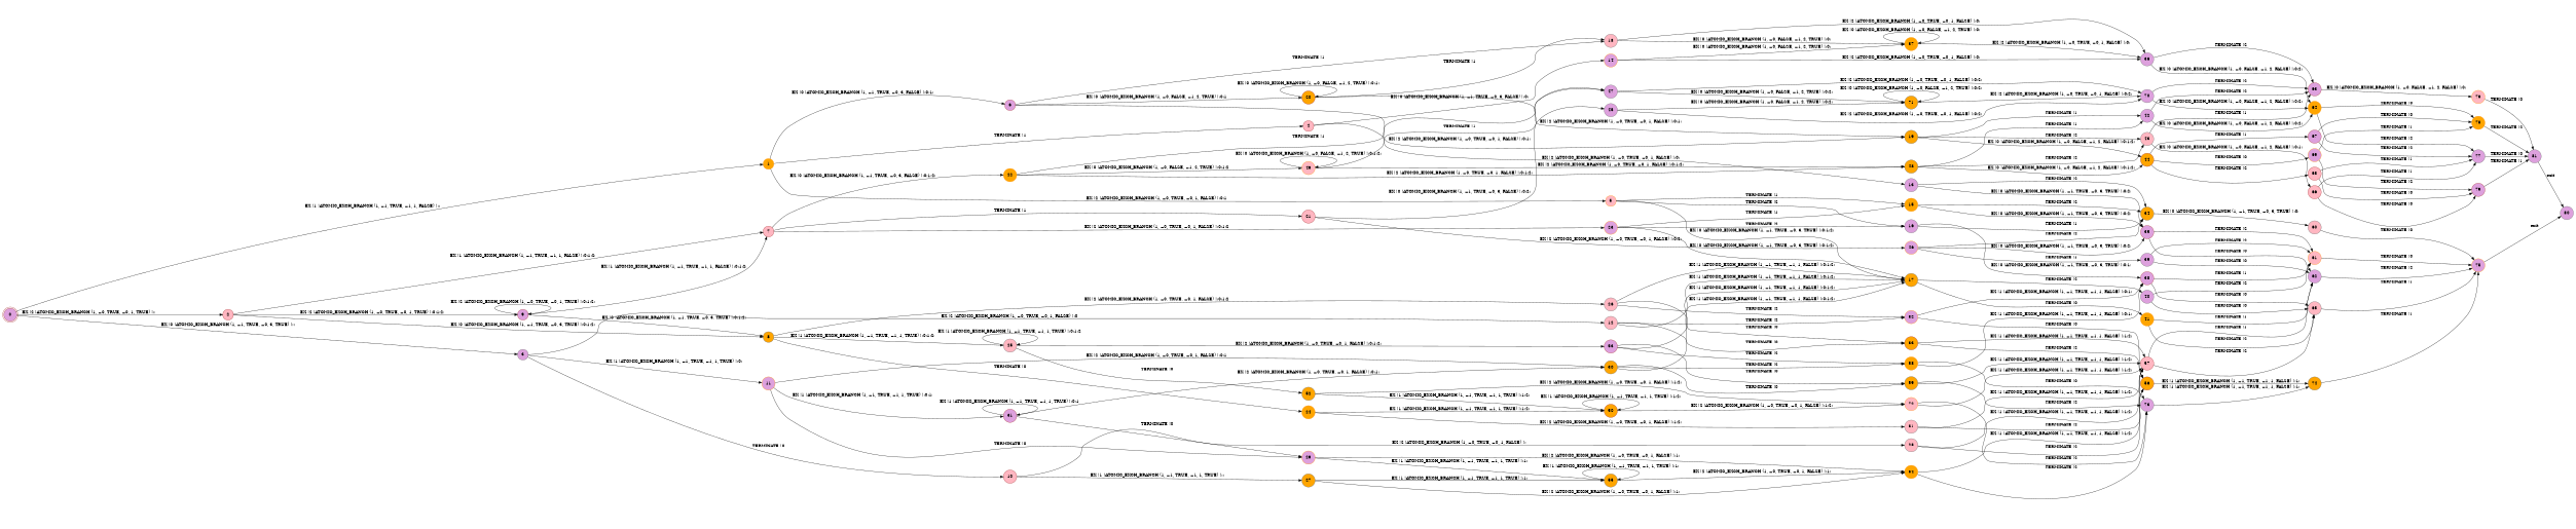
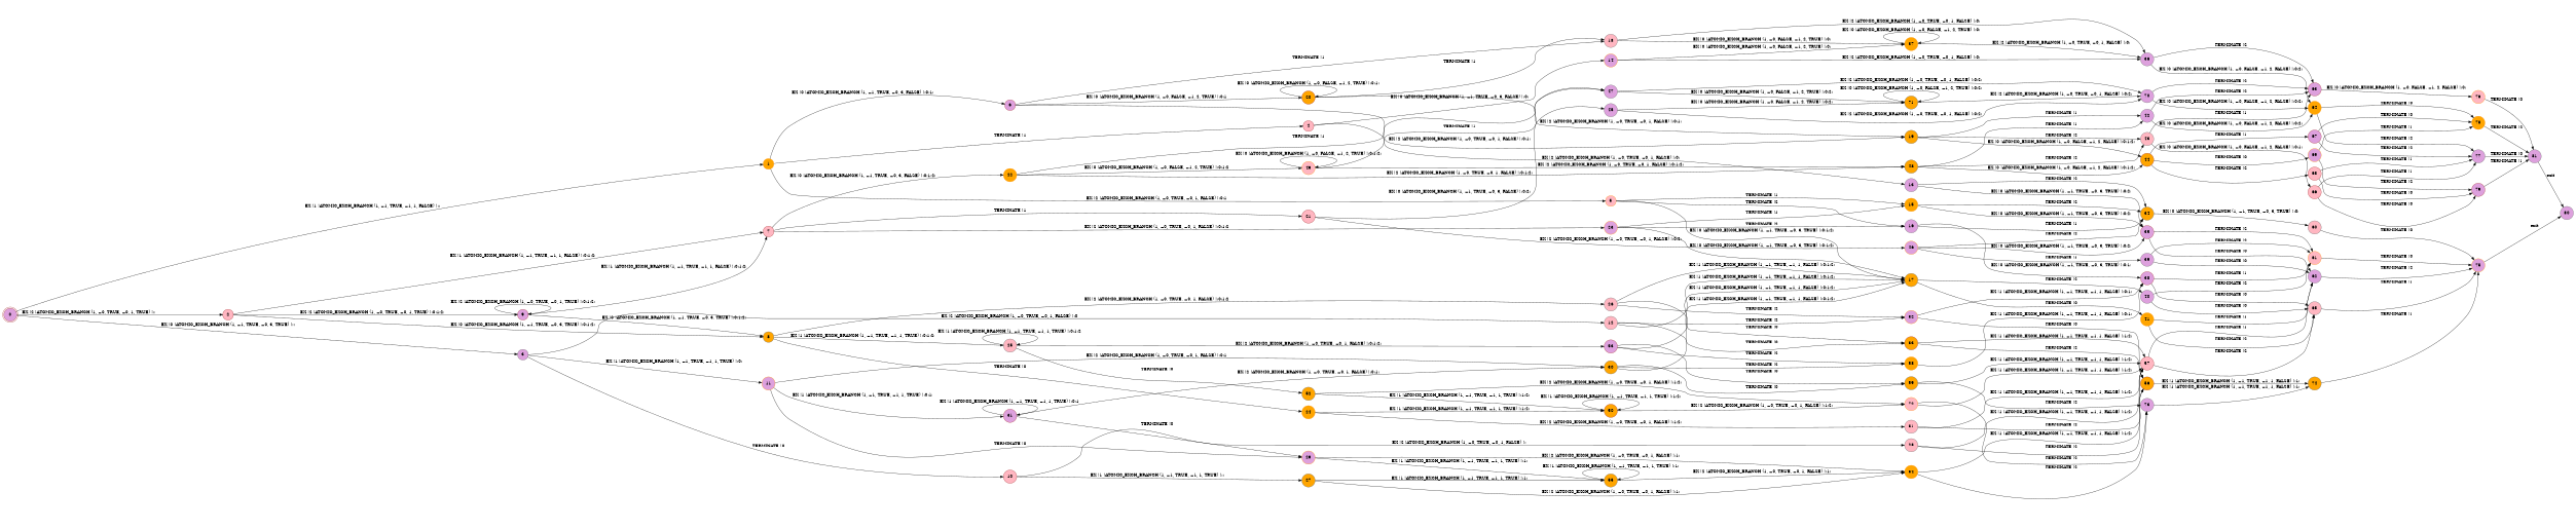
  digraph {
    rankdir=LR
    node [color=gray40 fillcolor=plum shape=circle style=filled]
    0 [color=brown peripheries=2]
    1 [color=darkorange fillcolor=orange]
    2 [color=brown fillcolor=lightpink]
    3
    4 [color=brown fillcolor=lightpink]
    5 [color=darkorange fillcolor=lightpink]
    6 [color=brown]
    7 [color=brown fillcolor=lightpink]
    8 [fillcolor=orange]
    9 [color=brown]
    10 [color=brown fillcolor=lightpink]
    11 [color=darkorange]
    12 [fillcolor=lightpink]
    13
    14 [color=darkorange]
    15 [color=darkorange fillcolor=orange]
    16
    17 [fillcolor=orange]
    18 [fillcolor=lightpink]
    19 [fillcolor=orange]
    20 [color=brown fillcolor=orange]
    21 [color=brown fillcolor=lightpink]
    22 [color=darkorange fillcolor=orange]
    23 [color=darkorange]
    24 [color=darkorange fillcolor=orange]
    25 [fillcolor=lightpink]
    26 [fillcolor=lightpink]
    27 [fillcolor=orange]
    28 [fillcolor=lightpink]
    29 [color=darkorange]
    30 [fillcolor=orange]
    31 [color=brown]
    32 [color=darkorange]
    33 [color=brown fillcolor=orange]
    34 [fillcolor=orange]
    35 [color=brown]
    36
    37 [color=darkorange fillcolor=orange]
    38 [color=brown]
    40
    41 [color=darkorange fillcolor=orange]
    42
    43 [fillcolor=lightpink]
    44 [color=brown fillcolor=orange]
    45
    46 [color=darkorange]
    47
    48 [fillcolor=orange]
    49 [color=darkorange fillcolor=lightpink]
    50 [color=brown fillcolor=orange]
    51 [fillcolor=lightpink]
    52 [fillcolor=orange]
    53 [color=brown]
    54 [color=darkorange fillcolor=orange]
    55 [fillcolor=orange]
    56 [color=brown fillcolor=orange]
    57 [color=brown fillcolor=lightpink]
    58 [color=darkorange fillcolor=orange]
    59 [fillcolor=orange]
    60 [fillcolor=lightpink]
    61 [color=darkorange fillcolor=lightpink]
    62
    63 [color=brown]
    64 [color=darkorange fillcolor=orange]
    65 [fillcolor=lightpink]
    39
    66 [color=brown fillcolor=lightpink]
    67 [color=brown]
    68 [color=brown fillcolor=lightpink]
    69 [color=darkorange]
    70
    71 [fillcolor=orange]
    72 [color=darkorange fillcolor=lightpink]
    73
    74 [fillcolor=orange]
    75 [color=darkorange]
    76 [color=darkorange fillcolor=lightpink]
    77
    78 [color=darkorange fillcolor=orange]
    79 [color=brown]
    80
    81
    0 -> 1 [label="EX !1 !ATOMIC_EXCH_BRANCH (1, +1, TRUE, +1, 1, FALSE) !::"]
    0 -> 2 [label="EX !2 !ATOMIC_EXCH_BRANCH (1, +0, TRUE, +0, 1, TRUE) !::"]
    0 -> 3 [label="EX !0 !ATOMIC_EXCH_BRANCH (1, +1, TRUE, +0, 3, TRUE) !::"]
    1 -> 4 [label="TERMINATE !1"]
    1 -> 5 [label="EX !2 !ATOMIC_EXCH_BRANCH (1, +0, TRUE, +0, 1, FALSE) !:0:1:"]
    1 -> 6 [label="EX !0 !ATOMIC_EXCH_BRANCH (1, +1, TRUE, +0, 3, FALSE) !:0:1:"]
    2 -> 7 [label="EX !1 !ATOMIC_EXCH_BRANCH (1, +1, TRUE, +1, 1, FALSE) !:0:1:2:"]
    2 -> 8 [label="EX !0 !ATOMIC_EXCH_BRANCH (1, +1, TRUE, +0, 3, TRUE) !:0:1:2:"]
    2 -> 9 [label="EX !2 !ATOMIC_EXCH_BRANCH (1, +0, TRUE, +0, 1, TRUE) !:0:1:2:"]
    3 -> 10 [label="TERMINATE !0"]
    3 -> 11 [label="EX !1 !ATOMIC_EXCH_BRANCH (1, +1, TRUE, +1, 1, TRUE) !:0:"]
    3 -> 12 [label="EX !2 !ATOMIC_EXCH_BRANCH (1, +0, TRUE, +0, 1, FALSE) !:0:"]
    4 -> 13 [label="EX !2 !ATOMIC_EXCH_BRANCH (1, +0, TRUE, +0, 1, FALSE) !:0:"]
    4 -> 14 [label="EX !0 !ATOMIC_EXCH_BRANCH (1, +1, TRUE, +0, 3, FALSE) !:0:"]
    5 -> 15 [label="TERMINATE !1"]
    5 -> 16 [label="TERMINATE !2"]
    5 -> 17 [label="EX !0 !ATOMIC_EXCH_BRANCH (1, +1, TRUE, +0, 3, TRUE) !:0:1:2:"]
    6 -> 18 [label="TERMINATE !1"]
    6 -> 19 [label="EX !2 !ATOMIC_EXCH_BRANCH (1, +0, TRUE, +0, 1, FALSE) !:0:1:"]
    6 -> 20 [label="EX !0 !ATOMIC_EXCH_BRANCH (1, +0, FALSE, +1, 2, TRUE) !:0:1:"]
    7 -> 21 [label="TERMINATE !1"]
    7 -> 22 [label="EX !0 !ATOMIC_EXCH_BRANCH (1, +1, TRUE, +0, 3, FALSE) !:0:1:2:"]
    7 -> 23 [label="EX !2 !ATOMIC_EXCH_BRANCH (1, +0, TRUE, +0, 1, FALSE) !:0:1:2:"]
    8 -> 24 [label="TERMINATE !0"]
    8 -> 25 [label="EX !1 !ATOMIC_EXCH_BRANCH (1, +1, TRUE, +1, 1, TRUE) !:0:1:2:"]
    8 -> 26 [label="EX !2 !ATOMIC_EXCH_BRANCH (1, +0, TRUE, +0, 1, FALSE) !:0:1:2:"]
    9 -> 7 [label="EX !1 !ATOMIC_EXCH_BRANCH (1, +1, TRUE, +1, 1, FALSE) !:0:1:2:"]
    9 -> 8 [label="EX !0 !ATOMIC_EXCH_BRANCH (1, +1, TRUE, +0, 3, TRUE) !:0:1:2:"]
    9 -> 9 [label="EX !2 !ATOMIC_EXCH_BRANCH (1, +0, TRUE, +0, 1, TRUE) !:0:1:2:"]
    10 -> 27 [label="EX !1 !ATOMIC_EXCH_BRANCH (1, +1, TRUE, +1, 1, TRUE) !::"]
    10 -> 28 [label="EX !2 !ATOMIC_EXCH_BRANCH (1, +0, TRUE, +0, 1, FALSE) !::"]
    11 -> 29 [label="TERMINATE !0"]
    11 -> 30 [label="EX !2 !ATOMIC_EXCH_BRANCH (1, +0, TRUE, +0, 1, FALSE) !:0:1:"]
    11 -> 31 [label="EX !1 !ATOMIC_EXCH_BRANCH (1, +1, TRUE, +1, 1, TRUE) !:0:1:"]
    12 -> 17 [label="EX !1 !ATOMIC_EXCH_BRANCH (1, +1, TRUE, +1, 1, FALSE) !:0:1:2:"]
    12 -> 32 [label="TERMINATE !2"]
    12 -> 33 [label="TERMINATE !0"]
    13 -> 34 [label="TERMINATE !2"]
    13 -> 35 [label="EX !0 !ATOMIC_EXCH_BRANCH (1, +1, TRUE, +0, 3, TRUE) !:0:2:"]
    14 -> 36 [label="EX !2 !ATOMIC_EXCH_BRANCH (1, +0, TRUE, +0, 1, FALSE) !:0:"]
    14 -> 37 [label="EX !0 !ATOMIC_EXCH_BRANCH (1, +0, FALSE, +1, 2, TRUE) !:0:"]
    15 -> 34 [label="TERMINATE !2"]
    15 -> 35 [label="EX !0 !ATOMIC_EXCH_BRANCH (1, +1, TRUE, +0, 3, TRUE) !:0:2:"]
    16 -> 34 [label="TERMINATE !1"]
    16 -> 38 [label="EX !0 !ATOMIC_EXCH_BRANCH (1, +1, TRUE, +0, 3, TRUE) !:0:1:"]
    17 -> 40 [label="TERMINATE !2"]
    17 -> 41 [label="TERMINATE !0"]
    18 -> 36 [label="EX !2 !ATOMIC_EXCH_BRANCH (1, +0, TRUE, +0, 1, FALSE) !:0:"]
    18 -> 37 [label="EX !0 !ATOMIC_EXCH_BRANCH (1, +0, FALSE, +1, 2, TRUE) !:0:"]
    19 -> 42 [label="TERMINATE !1"]
    19 -> 43 [label="TERMINATE !2"]
    19 -> 44 [label="EX !0 !ATOMIC_EXCH_BRANCH (1, +0, FALSE, +1, 2, FALSE) !:0:1:2:"]
    20 -> 18 [label="TERMINATE !1"]
    20 -> 19 [label="EX !2 !ATOMIC_EXCH_BRANCH (1, +0, TRUE, +0, 1, FALSE) !:0:1:"]
    20 -> 20 [label="EX !0 !ATOMIC_EXCH_BRANCH (1, +0, FALSE, +1, 2, TRUE) !:0:1:"]
    21 -> 45 [label="EX !0 !ATOMIC_EXCH_BRANCH (1, +1, TRUE, +0, 3, FALSE) !:0:2:"]
    21 -> 46 [label="EX !2 !ATOMIC_EXCH_BRANCH (1, +0, TRUE, +0, 1, FALSE) !:0:2:"]
    22 -> 47 [label="TERMINATE !1"]
    22 -> 48 [label="EX !2 !ATOMIC_EXCH_BRANCH (1, +0, TRUE, +0, 1, FALSE) !:0:1:2:"]
    22 -> 49 [label="EX !0 !ATOMIC_EXCH_BRANCH (1, +0, FALSE, +1, 2, TRUE) !:0:1:2:"]
    23 -> 15 [label="TERMINATE !1"]
    23 -> 16 [label="TERMINATE !2"]
    23 -> 17 [label="EX !0 !ATOMIC_EXCH_BRANCH (1, +1, TRUE, +0, 3, TRUE) !:0:1:2:"]
    24 -> 50 [label="EX !1 !ATOMIC_EXCH_BRANCH (1, +1, TRUE, +1, 1, TRUE) !:1:2:"]
    24 -> 51 [label="EX !2 !ATOMIC_EXCH_BRANCH (1, +0, TRUE, +0, 1, FALSE) !:1:2:"]
    25 -> 25 [label="EX !1 !ATOMIC_EXCH_BRANCH (1, +1, TRUE, +1, 1, TRUE) !:0:1:2:"]
    25 -> 52 [label="TERMINATE !0"]
    25 -> 53 [label="EX !2 !ATOMIC_EXCH_BRANCH (1, +0, TRUE, +0, 1, FALSE) !:0:1:2:"]
    26 -> 17 [label="EX !1 !ATOMIC_EXCH_BRANCH (1, +1, TRUE, +1, 1, FALSE) !:0:1:2:"]
    26 -> 32 [label="TERMINATE !2"]
    26 -> 33 [label="TERMINATE !0"]
    27 -> 54 [label="EX !2 !ATOMIC_EXCH_BRANCH (1, +0, TRUE, +0, 1, FALSE) !:1:"]
    27 -> 55 [label="EX !1 !ATOMIC_EXCH_BRANCH (1, +1, TRUE, +1, 1, TRUE) !:1:"]
    28 -> 56 [label="TERMINATE !2"]
    28 -> 57 [label="EX !1 !ATOMIC_EXCH_BRANCH (1, +1, TRUE, +1, 1, FALSE) !:1:2:"]
    29 -> 54 [label="EX !2 !ATOMIC_EXCH_BRANCH (1, +0, TRUE, +0, 1, FALSE) !:1:"]
    29 -> 55 [label="EX !1 !ATOMIC_EXCH_BRANCH (1, +1, TRUE, +1, 1, TRUE) !:1:"]
    30 -> 17 [label="EX !1 !ATOMIC_EXCH_BRANCH (1, +1, TRUE, +1, 1, FALSE) !:0:1:2:"]
    30 -> 58 [label="TERMINATE !2"]
    30 -> 59 [label="TERMINATE !0"]
    31 -> 29 [label="TERMINATE !0"]
    31 -> 30 [label="EX !2 !ATOMIC_EXCH_BRANCH (1, +0, TRUE, +0, 1, FALSE) !:0:1:"]
    31 -> 31 [label="EX !1 !ATOMIC_EXCH_BRANCH (1, +1, TRUE, +1, 1, TRUE) !:0:1:"]
    32 -> 38 [label="EX !1 !ATOMIC_EXCH_BRANCH (1, +1, TRUE, +1, 1, FALSE) !:0:1:"]
    32 -> 56 [label="TERMINATE !0"]
    33 -> 56 [label="TERMINATE !2"]
    33 -> 57 [label="EX !1 !ATOMIC_EXCH_BRANCH (1, +1, TRUE, +1, 1, FALSE) !:1:2:"]
    34 -> 60 [label="EX !0 !ATOMIC_EXCH_BRANCH (1, +1, TRUE, +0, 3, TRUE) !:0:"]
    35 -> 61 [label="TERMINATE !2"]
    35 -> 62 [label="TERMINATE !0"]
    36 -> 63 [label="TERMINATE !2"]
    36 -> 64 [label="EX !0 !ATOMIC_EXCH_BRANCH (1, +0, FALSE, +1, 2, FALSE) !:0:2:"]
    37 -> 36 [label="EX !2 !ATOMIC_EXCH_BRANCH (1, +0, TRUE, +0, 1, FALSE) !:0:"]
    37 -> 37 [label="EX !0 !ATOMIC_EXCH_BRANCH (1, +0, FALSE, +1, 2, TRUE) !:0:"]
    38 -> 61 [label="TERMINATE !1"]
    38 -> 65 [label="TERMINATE !0"]
    40 -> 61 [label="TERMINATE !2"]
    40 -> 65 [label="TERMINATE !0"]
    41 -> 62 [label="TERMINATE !1"]
    41 -> 65 [label="TERMINATE !2"]
    42 -> 63 [label="TERMINATE !2"]
    42 -> 64 [label="EX !0 !ATOMIC_EXCH_BRANCH (1, +0, FALSE, +1, 2, FALSE) !:0:2:"]
    43 -> 63 [label="TERMINATE !1"]
    43 -> 66 [label="EX !0 !ATOMIC_EXCH_BRANCH (1, +0, FALSE, +1, 2, FALSE) !:0:1:"]
    44 -> 67 [label="TERMINATE !1"]
    44 -> 68 [label="TERMINATE !2"]
    44 -> 69 [label="TERMINATE !0"]
    45 -> 70 [label="EX !2 !ATOMIC_EXCH_BRANCH (1, +0, TRUE, +0, 1, FALSE) !:0:2:"]
    45 -> 71 [label="EX !0 !ATOMIC_EXCH_BRANCH (1, +0, FALSE, +1, 2, TRUE) !:0:2:"]
    46 -> 34 [label="TERMINATE !2"]
    46 -> 35 [label="EX !0 !ATOMIC_EXCH_BRANCH (1, +1, TRUE, +0, 3, TRUE) !:0:2:"]
    46 -> 39 [label="TERMINATE !1"]
    47 -> 70 [label="EX !2 !ATOMIC_EXCH_BRANCH (1, +0, TRUE, +0, 1, FALSE) !:0:2:"]
    47 -> 71 [label="EX !0 !ATOMIC_EXCH_BRANCH (1, +0, FALSE, +1, 2, TRUE) !:0:2:"]
    48 -> 42 [label="TERMINATE !1"]
    48 -> 43 [label="TERMINATE !2"]
    48 -> 44 [label="EX !0 !ATOMIC_EXCH_BRANCH (1, +0, FALSE, +1, 2, FALSE) !:0:1:2:"]
    49 -> 47 [label="TERMINATE !1"]
    49 -> 48 [label="EX !2 !ATOMIC_EXCH_BRANCH (1, +0, TRUE, +0, 1, FALSE) !:0:1:2:"]
    49 -> 49 [label="EX !0 !ATOMIC_EXCH_BRANCH (1, +0, FALSE, +1, 2, TRUE) !:0:1:2:"]
    50 -> 50 [label="EX !1 !ATOMIC_EXCH_BRANCH (1, +1, TRUE, +1, 1, TRUE) !:1:2:"]
    50 -> 72 [label="EX !2 !ATOMIC_EXCH_BRANCH (1, +0, TRUE, +0, 1, FALSE) !:1:2:"]
    51 -> 56 [label="TERMINATE !2"]
    51 -> 57 [label="EX !1 !ATOMIC_EXCH_BRANCH (1, +1, TRUE, +1, 1, FALSE) !:1:2:"]
    52 -> 50 [label="EX !1 !ATOMIC_EXCH_BRANCH (1, +1, TRUE, +1, 1, TRUE) !:1:2:"]
    52 -> 72 [label="EX !2 !ATOMIC_EXCH_BRANCH (1, +0, TRUE, +0, 1, FALSE) !:1:2:"]
    53 -> 17 [label="EX !1 !ATOMIC_EXCH_BRANCH (1, +1, TRUE, +1, 1, FALSE) !:0:1:2:"]
    53 -> 58 [label="TERMINATE !2"]
    53 -> 59 [label="TERMINATE !0"]
    54 -> 57 [label="EX !1 !ATOMIC_EXCH_BRANCH (1, +1, TRUE, +1, 1, FALSE) !:1:2:"]
    54 -> 73 [label="TERMINATE !2"]
    55 -> 54 [label="EX !2 !ATOMIC_EXCH_BRANCH (1, +0, TRUE, +0, 1, FALSE) !:1:"]
    55 -> 55 [label="EX !1 !ATOMIC_EXCH_BRANCH (1, +1, TRUE, +1, 1, TRUE) !:1:"]
    56 -> 74 [label="EX !1 !ATOMIC_EXCH_BRANCH (1, +1, TRUE, +1, 1, FALSE) !:1:"]
    57 -> 62 [label="TERMINATE !1"]
    57 -> 65 [label="TERMINATE !2"]
    58 -> 38 [label="EX !1 !ATOMIC_EXCH_BRANCH (1, +1, TRUE, +1, 1, FALSE) !:0:1:"]
-   58 -> 73 [label="TERMINATE !0"]
    59 -> 57 [label="EX !1 !ATOMIC_EXCH_BRANCH (1, +1, TRUE, +1, 1, FALSE) !:1:2:"]
    59 -> 73 [label="TERMINATE !2"]
    60 -> 75 [label="TERMINATE !0"]
    61 -> 75 [label="TERMINATE !0"]
    62 -> 75 [label="TERMINATE !2"]
    63 -> 76 [label="EX !0 !ATOMIC_EXCH_BRANCH (1, +0, FALSE, +1, 2, FALSE) !:0:"]
    64 -> 77 [label="TERMINATE !2"]
    64 -> 78 [label="TERMINATE !0"]
    65 -> 75 [label="TERMINATE !1"]
    39 -> 61 [label="TERMINATE !2"]
    39 -> 62 [label="TERMINATE !0"]
    66 -> 77 [label="TERMINATE !1"]
    66 -> 79 [label="TERMINATE !0"]
    67 -> 77 [label="TERMINATE !2"]
    67 -> 78 [label="TERMINATE !0"]
    68 -> 77 [label="TERMINATE !1"]
    68 -> 79 [label="TERMINATE !0"]
    69 -> 78 [label="TERMINATE !1"]
    69 -> 79 [label="TERMINATE !2"]
    70 -> 63 [label="TERMINATE !2"]
    70 -> 64 [label="EX !0 !ATOMIC_EXCH_BRANCH (1, +0, FALSE, +1, 2, FALSE) !:0:2:"]
    71 -> 70 [label="EX !2 !ATOMIC_EXCH_BRANCH (1, +0, TRUE, +0, 1, FALSE) !:0:2:"]
    71 -> 71 [label="EX !0 !ATOMIC_EXCH_BRANCH (1, +0, FALSE, +1, 2, TRUE) !:0:2:"]
    72 -> 57 [label="EX !1 !ATOMIC_EXCH_BRANCH (1, +1, TRUE, +1, 1, FALSE) !:1:2:"]
    72 -> 73 [label="TERMINATE !2"]
    73 -> 74 [label="EX !1 !ATOMIC_EXCH_BRANCH (1, +1, TRUE, +1, 1, FALSE) !:1:"]
    74 -> 75 [label="TERMINATE !1"]
    75 -> 80 [label=exit]
    76 -> 81 [label="TERMINATE !0"]
    77 -> 81 [label="TERMINATE !0"]
    78 -> 81 [label="TERMINATE !2"]
    79 -> 81 [label="TERMINATE !1"]
    81 -> 80 [label=exit]
  }
